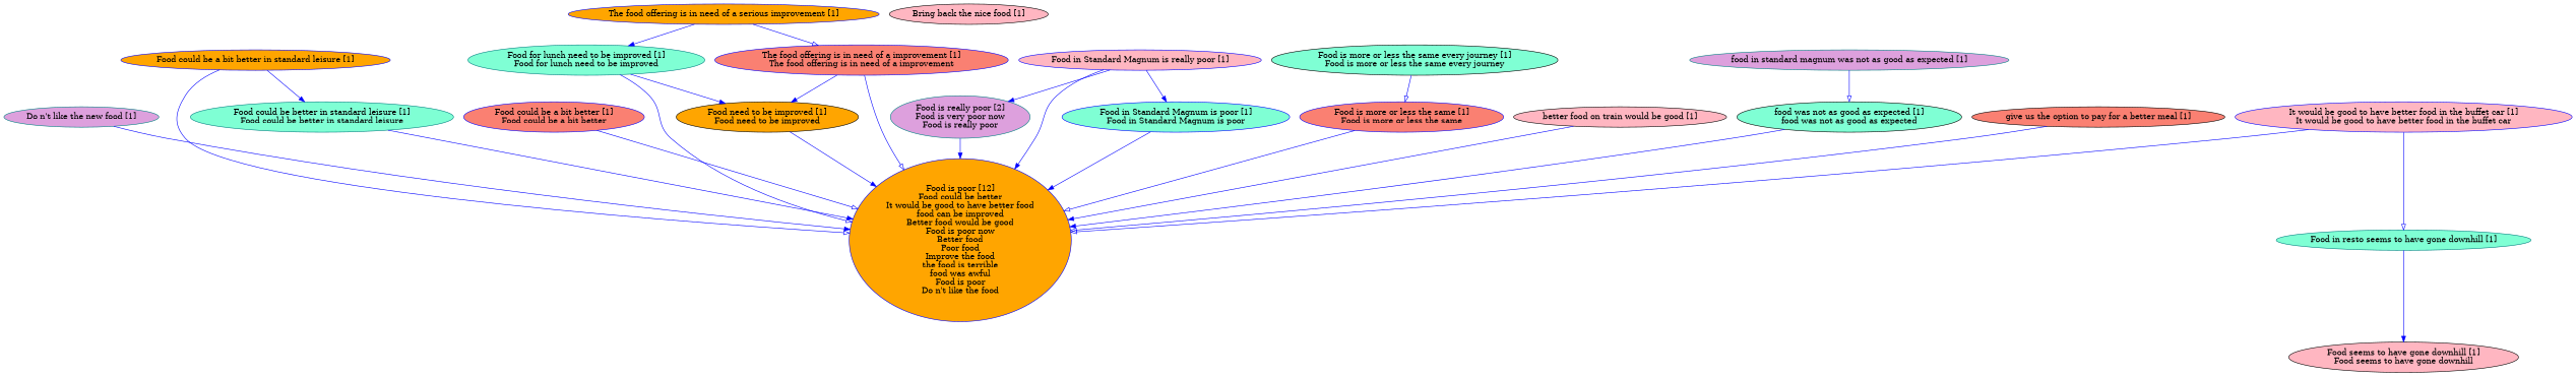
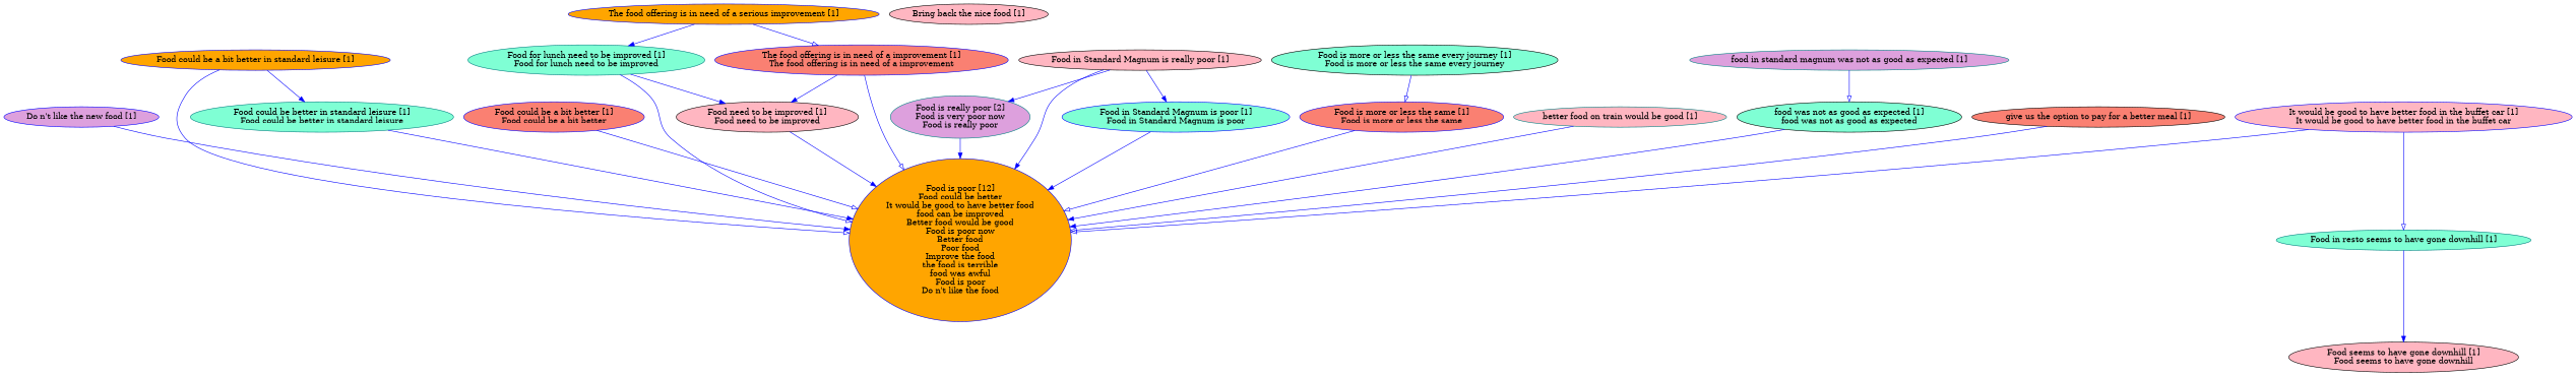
  digraph {
    node [color=blue fillcolor=lightpink style=filled]
    edge [arrowhead=normal color=blue]
    "Food is really poor [2]\nFood is very poor now\nFood is really poor" [color=teal fillcolor=plum]
    "Food is poor [12]\nFood could be better\nIt would be good to have better food\nfood can be improved\nBetter food would be good\nFood is poor now\nBetter food\nPoor food\nImprove the food\nthe food is terrible\nfood was awful\nFood is poor\nDo n't like the food" [fillcolor=orange]
    "Bring back the nice food [1]" [color=black]
-   "Do n't like the new food [1]" [color=teal fillcolor=plum]
+   "Do n't like the new food [1]" [fillcolor=plum]
    "Food could be a bit better in standard leisure [1]" [fillcolor=orange]
    "Food could be better in standard leisure [1]\nFood could be better in standard leisure" [color=teal fillcolor=aquamarine]
    "Food could be a bit better [1]\nFood could be a bit better" [fillcolor=salmon]
    "Food for lunch need to be improved [1]\nFood for lunch need to be improved" [color=teal fillcolor=aquamarine]
-   "Food need to be improved [1]\nFood need to be improved" [color=black fillcolor=orange]
-   "Food in Standard Magnum is really poor [1]"
+   "Food need to be improved [1]\nFood need to be improved" [color=black]
+   "Food in Standard Magnum is really poor [1]" [color=black]
    "Food in Standard Magnum is poor [1]\nFood in Standard Magnum is poor" [fillcolor=aquamarine]
    "Food in resto seems to have gone downhill [1]" [color=teal fillcolor=aquamarine]
    "Food seems to have gone downhill [1]\nFood seems to have gone downhill" [color=black]
    "Food is more or less the same every journey [1]\nFood is more or less the same every journey" [color=black fillcolor=aquamarine]
    "Food is more or less the same [1]\nFood is more or less the same" [fillcolor=salmon]
    "It would be good to have better food in the buffet car [1]\nIt would be good to have better food in the buffet car"
    "The food offering is in need of a serious improvement [1]" [fillcolor=orange]
    "The food offering is in need of a improvement [1]\nThe food offering is in need of a improvement" [fillcolor=salmon]
-   "better food on train would be good [1]" [color=black]
+   "better food on train would be good [1]" [color=teal]
    "food in standard magnum was not as good as expected [1]" [color=teal fillcolor=plum]
    "food was not as good as expected [1]\nfood was not as good as expected" [color=black fillcolor=aquamarine]
    "give us the option to pay for a better meal [1]" [color=black fillcolor=salmon]
    "Food is really poor [2]\nFood is very poor now\nFood is really poor" -> "Food is poor [12]\nFood could be better\nIt would be good to have better food\nfood can be improved\nBetter food would be good\nFood is poor now\nBetter food\nPoor food\nImprove the food\nthe food is terrible\nfood was awful\nFood is poor\nDo n't like the food"
    "Do n't like the new food [1]" -> "Food is poor [12]\nFood could be better\nIt would be good to have better food\nfood can be improved\nBetter food would be good\nFood is poor now\nBetter food\nPoor food\nImprove the food\nthe food is terrible\nfood was awful\nFood is poor\nDo n't like the food"
    "Food could be a bit better in standard leisure [1]" -> "Food is poor [12]\nFood could be better\nIt would be good to have better food\nfood can be improved\nBetter food would be good\nFood is poor now\nBetter food\nPoor food\nImprove the food\nthe food is terrible\nfood was awful\nFood is poor\nDo n't like the food" [arrowhead=onormal]
    "Food could be a bit better in standard leisure [1]" -> "Food could be better in standard leisure [1]\nFood could be better in standard leisure"
    "Food could be better in standard leisure [1]\nFood could be better in standard leisure" -> "Food is poor [12]\nFood could be better\nIt would be good to have better food\nfood can be improved\nBetter food would be good\nFood is poor now\nBetter food\nPoor food\nImprove the food\nthe food is terrible\nfood was awful\nFood is poor\nDo n't like the food"
    "Food could be a bit better [1]\nFood could be a bit better" -> "Food is poor [12]\nFood could be better\nIt would be good to have better food\nfood can be improved\nBetter food would be good\nFood is poor now\nBetter food\nPoor food\nImprove the food\nthe food is terrible\nfood was awful\nFood is poor\nDo n't like the food" [arrowhead=onormal]
    "Food for lunch need to be improved [1]\nFood for lunch need to be improved" -> "Food is poor [12]\nFood could be better\nIt would be good to have better food\nfood can be improved\nBetter food would be good\nFood is poor now\nBetter food\nPoor food\nImprove the food\nthe food is terrible\nfood was awful\nFood is poor\nDo n't like the food" [arrowhead=onormal]
    "Food for lunch need to be improved [1]\nFood for lunch need to be improved" -> "Food need to be improved [1]\nFood need to be improved"
    "Food need to be improved [1]\nFood need to be improved" -> "Food is poor [12]\nFood could be better\nIt would be good to have better food\nfood can be improved\nBetter food would be good\nFood is poor now\nBetter food\nPoor food\nImprove the food\nthe food is terrible\nfood was awful\nFood is poor\nDo n't like the food"
    "Food in Standard Magnum is really poor [1]" -> "Food is really poor [2]\nFood is very poor now\nFood is really poor"
    "Food in Standard Magnum is really poor [1]" -> "Food is poor [12]\nFood could be better\nIt would be good to have better food\nfood can be improved\nBetter food would be good\nFood is poor now\nBetter food\nPoor food\nImprove the food\nthe food is terrible\nfood was awful\nFood is poor\nDo n't like the food"
    "Food in Standard Magnum is really poor [1]" -> "Food in Standard Magnum is poor [1]\nFood in Standard Magnum is poor"
    "Food in Standard Magnum is poor [1]\nFood in Standard Magnum is poor" -> "Food is poor [12]\nFood could be better\nIt would be good to have better food\nfood can be improved\nBetter food would be good\nFood is poor now\nBetter food\nPoor food\nImprove the food\nthe food is terrible\nfood was awful\nFood is poor\nDo n't like the food"
    "Food in resto seems to have gone downhill [1]" -> "Food seems to have gone downhill [1]\nFood seems to have gone downhill"
    "Food is more or less the same every journey [1]\nFood is more or less the same every journey" -> "Food is more or less the same [1]\nFood is more or less the same" [arrowhead=onormal]
    "Food is more or less the same [1]\nFood is more or less the same" -> "Food is poor [12]\nFood could be better\nIt would be good to have better food\nfood can be improved\nBetter food would be good\nFood is poor now\nBetter food\nPoor food\nImprove the food\nthe food is terrible\nfood was awful\nFood is poor\nDo n't like the food" [arrowhead=onormal]
    "It would be good to have better food in the buffet car [1]\nIt would be good to have better food in the buffet car" -> "Food is poor [12]\nFood could be better\nIt would be good to have better food\nfood can be improved\nBetter food would be good\nFood is poor now\nBetter food\nPoor food\nImprove the food\nthe food is terrible\nfood was awful\nFood is poor\nDo n't like the food" [arrowhead=onormal]
    "It would be good to have better food in the buffet car [1]\nIt would be good to have better food in the buffet car" -> "Food in resto seems to have gone downhill [1]" [arrowhead=onormal]
    "The food offering is in need of a serious improvement [1]" -> "Food for lunch need to be improved [1]\nFood for lunch need to be improved"
    "The food offering is in need of a serious improvement [1]" -> "The food offering is in need of a improvement [1]\nThe food offering is in need of a improvement" [arrowhead=onormal]
    "The food offering is in need of a improvement [1]\nThe food offering is in need of a improvement" -> "Food is poor [12]\nFood could be better\nIt would be good to have better food\nfood can be improved\nBetter food would be good\nFood is poor now\nBetter food\nPoor food\nImprove the food\nthe food is terrible\nfood was awful\nFood is poor\nDo n't like the food" [arrowhead=onormal]
    "The food offering is in need of a improvement [1]\nThe food offering is in need of a improvement" -> "Food need to be improved [1]\nFood need to be improved"
    "better food on train would be good [1]" -> "Food is poor [12]\nFood could be better\nIt would be good to have better food\nfood can be improved\nBetter food would be good\nFood is poor now\nBetter food\nPoor food\nImprove the food\nthe food is terrible\nfood was awful\nFood is poor\nDo n't like the food"
    "food in standard magnum was not as good as expected [1]" -> "food was not as good as expected [1]\nfood was not as good as expected" [arrowhead=onormal]
    "food was not as good as expected [1]\nfood was not as good as expected" -> "Food is poor [12]\nFood could be better\nIt would be good to have better food\nfood can be improved\nBetter food would be good\nFood is poor now\nBetter food\nPoor food\nImprove the food\nthe food is terrible\nfood was awful\nFood is poor\nDo n't like the food"
    "give us the option to pay for a better meal [1]" -> "Food is poor [12]\nFood could be better\nIt would be good to have better food\nfood can be improved\nBetter food would be good\nFood is poor now\nBetter food\nPoor food\nImprove the food\nthe food is terrible\nfood was awful\nFood is poor\nDo n't like the food" [arrowhead=onormal]
  }
